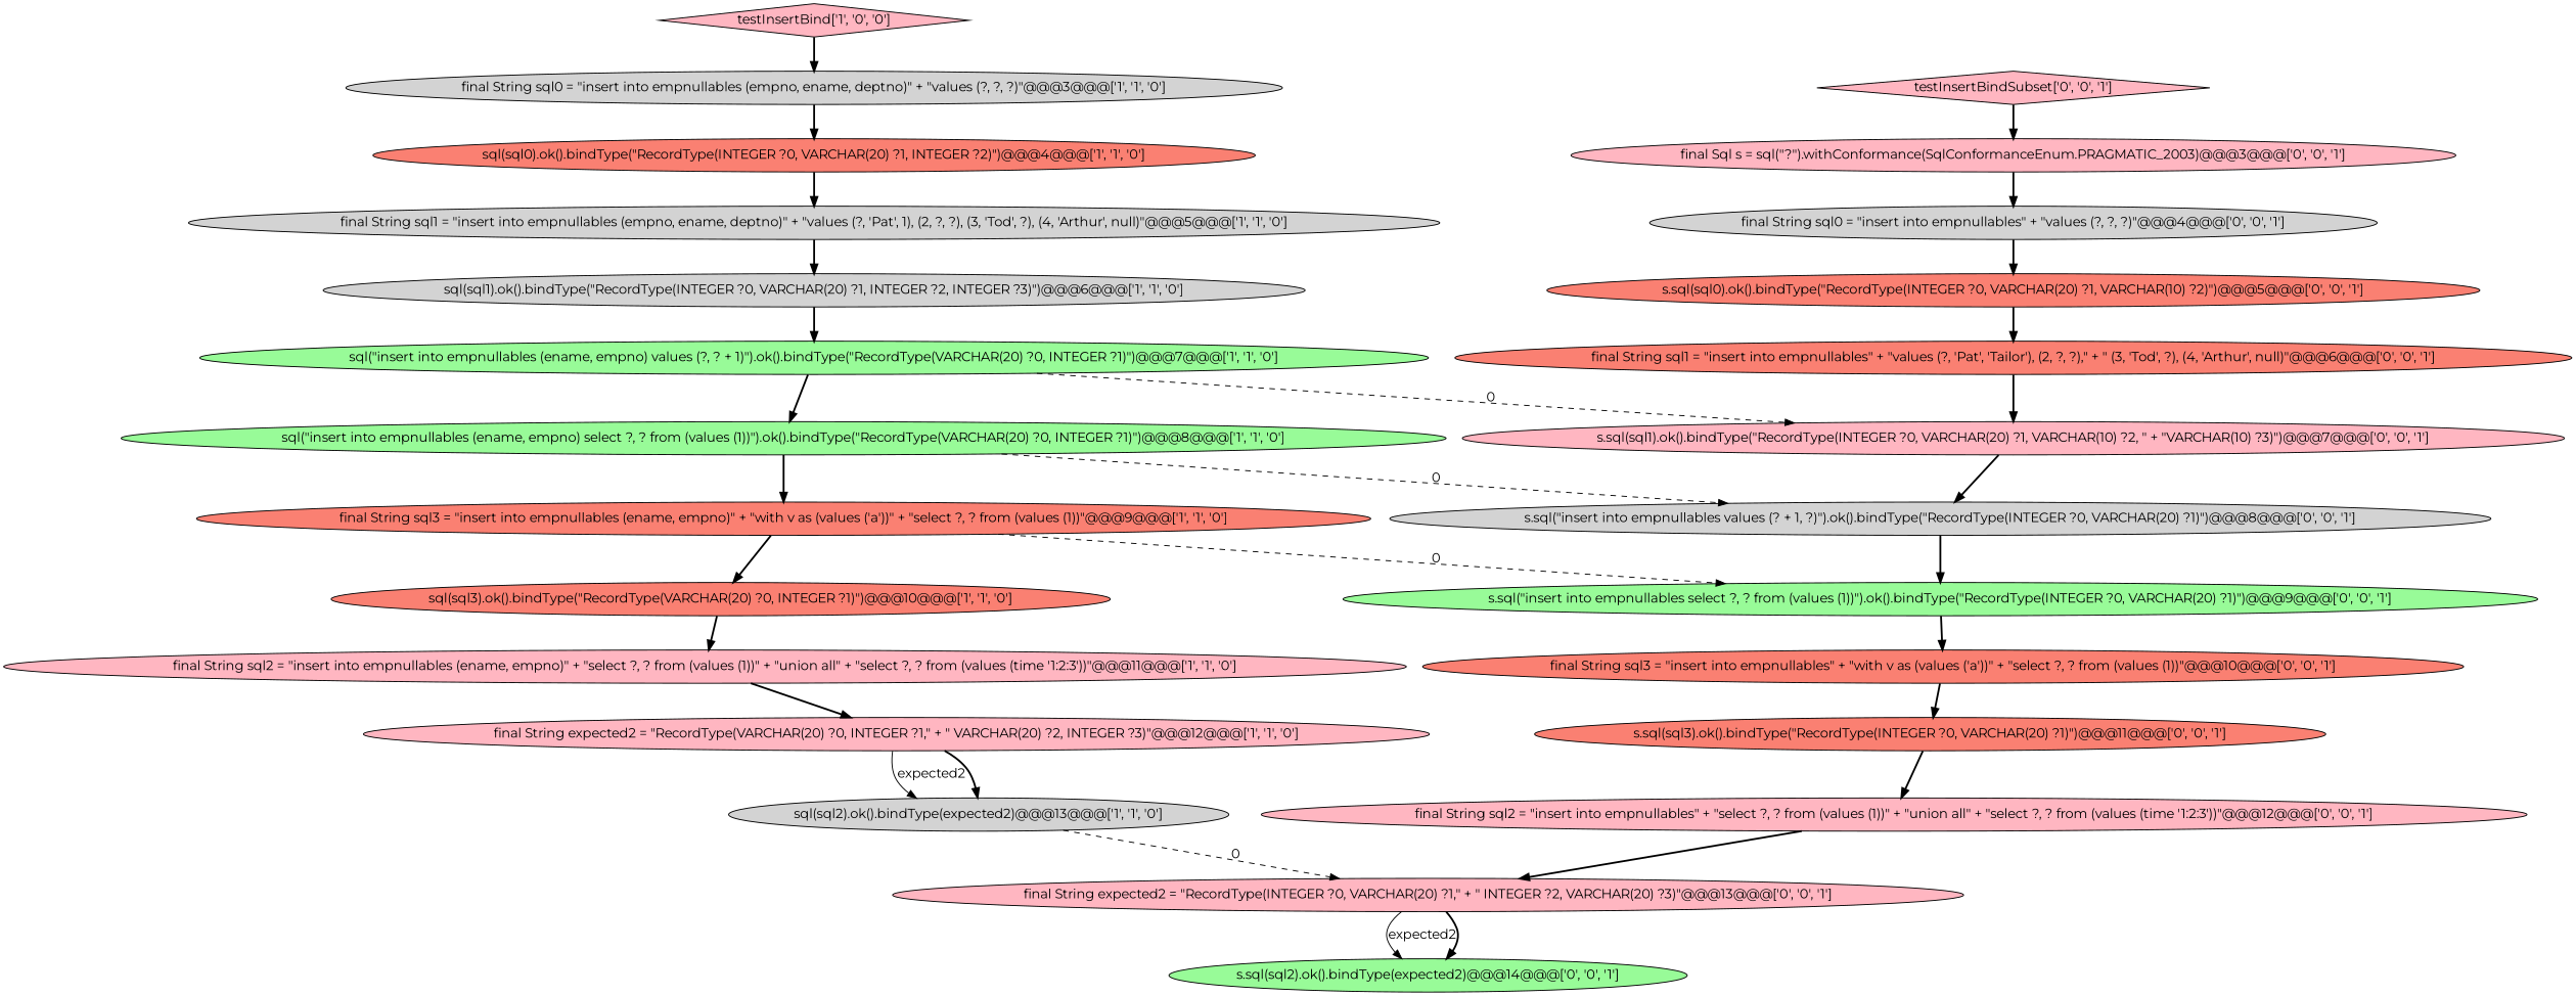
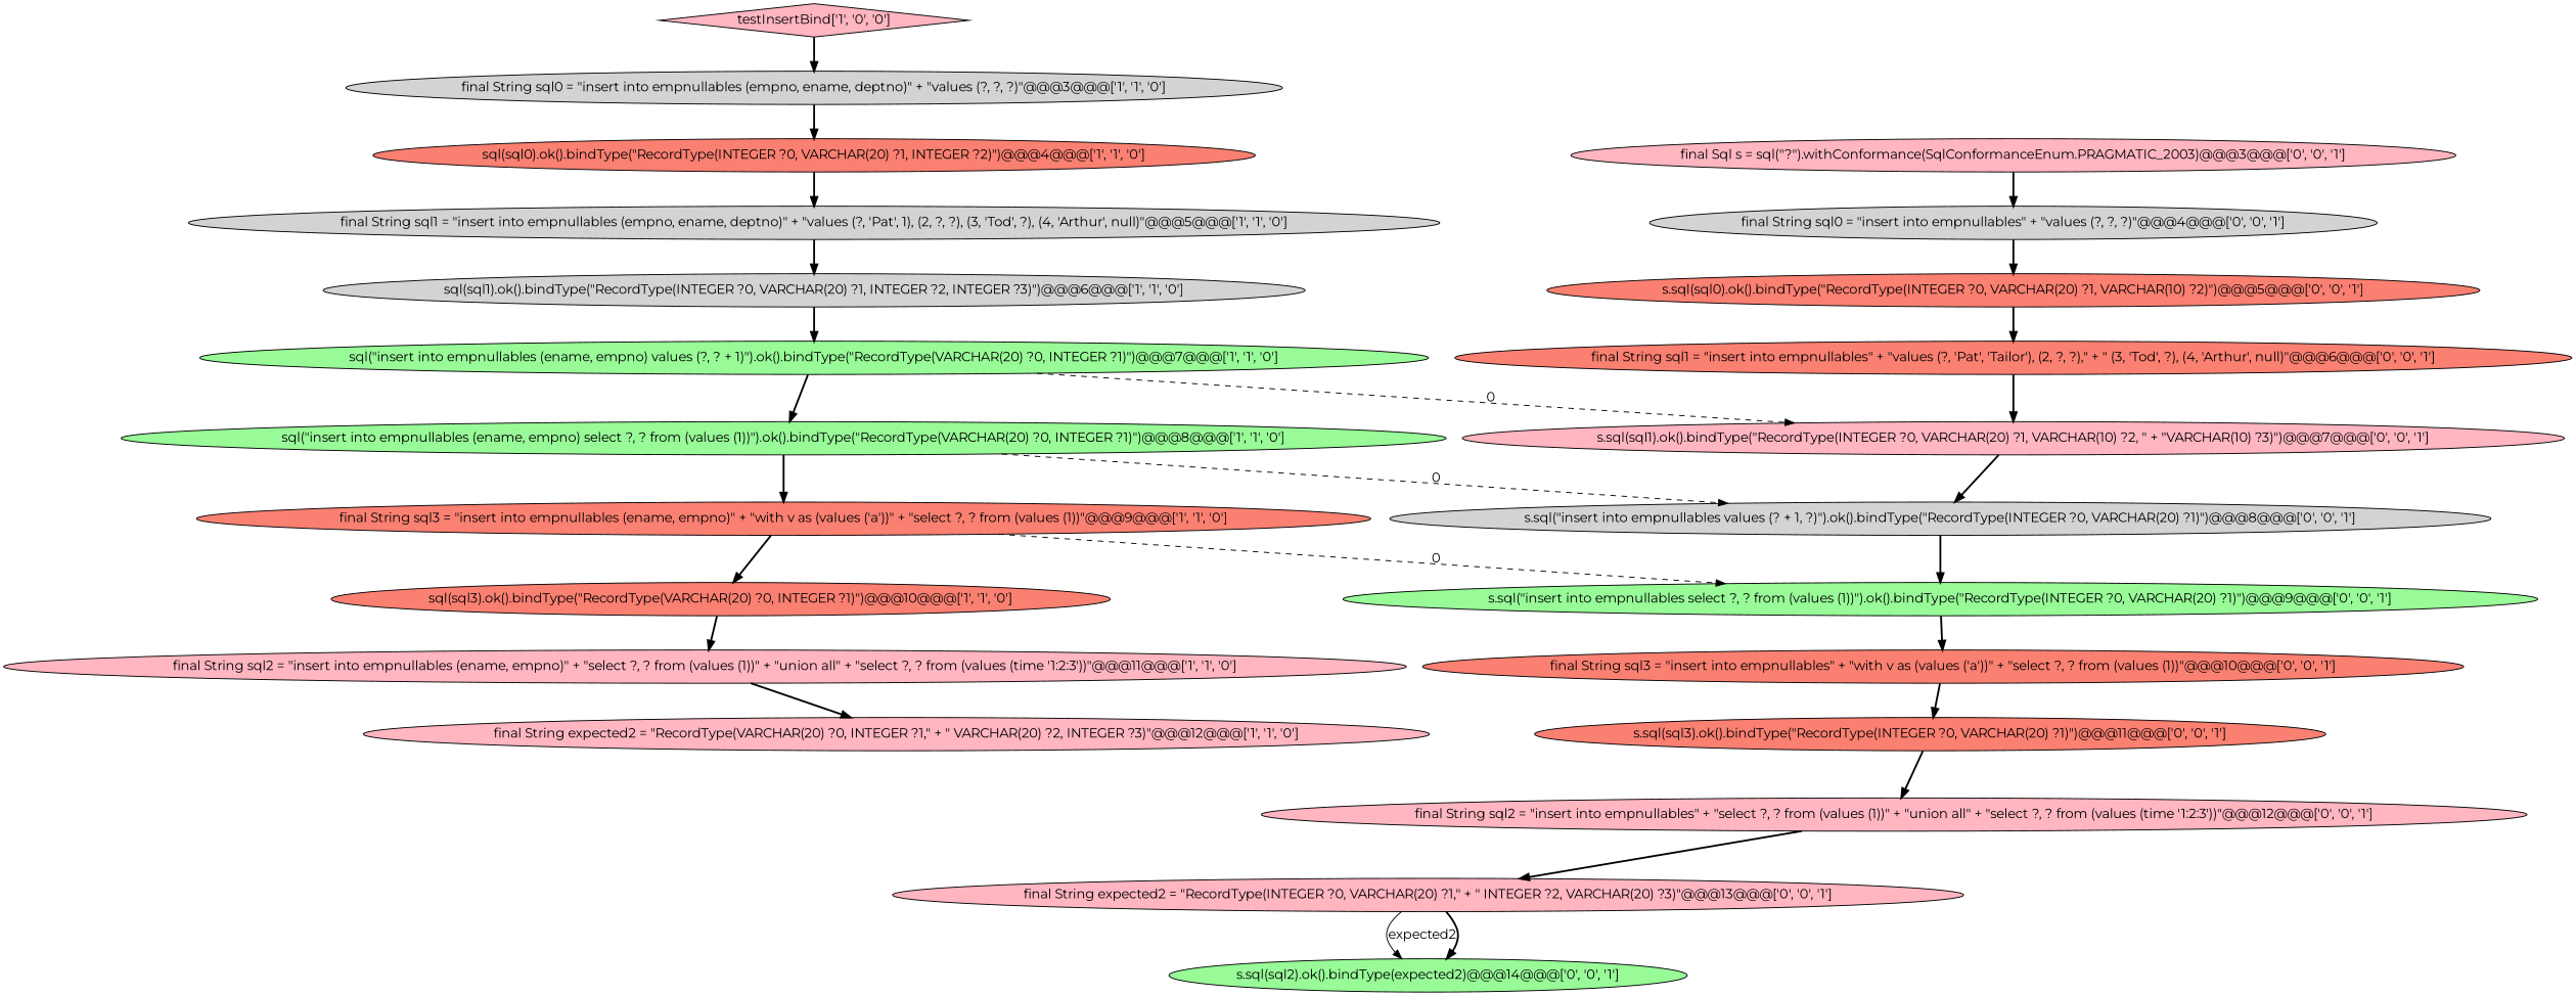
  digraph {
    fontname=Montserrat
    node [fillcolor=lightpink fontname=Montserrat shape=ellipse style=filled]
    edge [fontname=Montserrat style=bold]
    n1 [label="final String expected2 = \"RecordType(INTEGER ?0, VARCHAR(20) ?1,\" + \" INTEGER ?2, VARCHAR(20) ?3)\"@@@13@@@['0', '0', '1']"]
    n2 [fillcolor=palegreen label="s.sql(sql2).ok().bindType(expected2)@@@14@@@['0', '0', '1']"]
    n3 [fillcolor=salmon label="final String sql3 = \"insert into empnullables (ename, empno)\" + \"with v as (values ('a'))\" + \"select ?, ? from (values (1))\"@@@9@@@['1', '1', '0']"]
    n4 [fillcolor=salmon label="sql(sql3).ok().bindType(\"RecordType(VARCHAR(20) ?0, INTEGER ?1)\")@@@10@@@['1', '1', '0']"]
    n5 [fillcolor=palegreen label="s.sql(\"insert into empnullables select ?, ? from (values (1))\").ok().bindType(\"RecordType(INTEGER ?0, VARCHAR(20) ?1)\")@@@9@@@['0', '0', '1']"]
    n6 [label="final String sql2 = \"insert into empnullables (ename, empno)\" + \"select ?, ? from (values (1))\" + \"union all\" + \"select ?, ? from (values (time '1:2:3'))\"@@@11@@@['1', '1', '0']"]
    n7 [fillcolor=salmon label="final String sql3 = \"insert into empnullables\" + \"with v as (values ('a'))\" + \"select ?, ? from (values (1))\"@@@10@@@['0', '0', '1']"]
    n8 [fillcolor=palegreen label="sql(\"insert into empnullables (ename, empno) values (?, ? + 1)\").ok().bindType(\"RecordType(VARCHAR(20) ?0, INTEGER ?1)\")@@@7@@@['1', '1', '0']"]
    n9 [label="s.sql(sql1).ok().bindType(\"RecordType(INTEGER ?0, VARCHAR(20) ?1, VARCHAR(10) ?2, \" + \"VARCHAR(10) ?3)\")@@@7@@@['0', '0', '1']"]
    n10 [fillcolor=palegreen label="sql(\"insert into empnullables (ename, empno) select ?, ? from (values (1))\").ok().bindType(\"RecordType(VARCHAR(20) ?0, INTEGER ?1)\")@@@8@@@['1', '1', '0']"]
    n11 [fillcolor=lightgrey label="s.sql(\"insert into empnullables values (? + 1, ?)\").ok().bindType(\"RecordType(INTEGER ?0, VARCHAR(20) ?1)\")@@@8@@@['0', '0', '1']"]
    n12 [label="final String expected2 = \"RecordType(VARCHAR(20) ?0, INTEGER ?1,\" + \" VARCHAR(20) ?2, INTEGER ?3)\"@@@12@@@['1', '1', '0']"]
    n13 [fillcolor=salmon label="sql(sql0).ok().bindType(\"RecordType(INTEGER ?0, VARCHAR(20) ?1, INTEGER ?2)\")@@@4@@@['1', '1', '0']"]
    n14 [fillcolor=lightgrey label="final String sql1 = \"insert into empnullables (empno, ename, deptno)\" + \"values (?, 'Pat', 1), (2, ?, ?), (3, 'Tod', ?), (4, 'Arthur', null)\"@@@5@@@['1', '1', '0']"]
    n15 [fillcolor=lightgrey label="sql(sql1).ok().bindType(\"RecordType(INTEGER ?0, VARCHAR(20) ?1, INTEGER ?2, INTEGER ?3)\")@@@6@@@['1', '1', '0']"]
    n16 [fillcolor=salmon label="s.sql(sql3).ok().bindType(\"RecordType(INTEGER ?0, VARCHAR(20) ?1)\")@@@11@@@['0', '0', '1']"]
-   n17 [fillcolor=lightgrey label="sql(sql2).ok().bindType(expected2)@@@13@@@['1', '1', '0']"]
    n18 [label="final String sql2 = \"insert into empnullables\" + \"select ?, ? from (values (1))\" + \"union all\" + \"select ?, ? from (values (time '1:2:3'))\"@@@12@@@['0', '0', '1']"]
    n19 [label="testInsertBind['1', '0', '0']" shape=diamond]
    n20 [fillcolor=lightgrey label="final String sql0 = \"insert into empnullables (empno, ename, deptno)\" + \"values (?, ?, ?)\"@@@3@@@['1', '1', '0']"]
    n21 [fillcolor=salmon label="s.sql(sql0).ok().bindType(\"RecordType(INTEGER ?0, VARCHAR(20) ?1, VARCHAR(10) ?2)\")@@@5@@@['0', '0', '1']"]
    n22 [fillcolor=salmon label="final String sql1 = \"insert into empnullables\" + \"values (?, 'Pat', 'Tailor'), (2, ?, ?),\" + \" (3, 'Tod', ?), (4, 'Arthur', null)\"@@@6@@@['0', '0', '1']"]
    n23 [fillcolor=lightgrey label="final String sql0 = \"insert into empnullables\" + \"values (?, ?, ?)\"@@@4@@@['0', '0', '1']"]
    n24 [label="final Sql s = sql(\"?\").withConformance(SqlConformanceEnum.PRAGMATIC_2003)@@@3@@@['0', '0', '1']"]
-   n25 [label="testInsertBindSubset['0', '0', '1']" shape=diamond]
    n1 -> n2 [label=expected2 style=solid]
    n1 -> n2
    n3 -> n4
    n3 -> n5 [label=0 style=dashed]
    n4 -> n6
    n5 -> n7
    n6 -> n12
    n7 -> n16
    n8 -> n9 [label=0 style=dashed]
    n8 -> n10
    n9 -> n11
    n10 -> n3
    n10 -> n11 [label=0 style=dashed]
    n11 -> n5
-   n12 -> n17 [label=expected2 style=solid]
-   n12 -> n17
    n13 -> n14
    n14 -> n15
    n15 -> n8
    n16 -> n18
-   n17 -> n1 [label=0 style=dashed]
    n18 -> n1
    n19 -> n20
    n20 -> n13
    n21 -> n22
    n22 -> n9
    n23 -> n21
    n24 -> n23
-   n25 -> n24
  }
